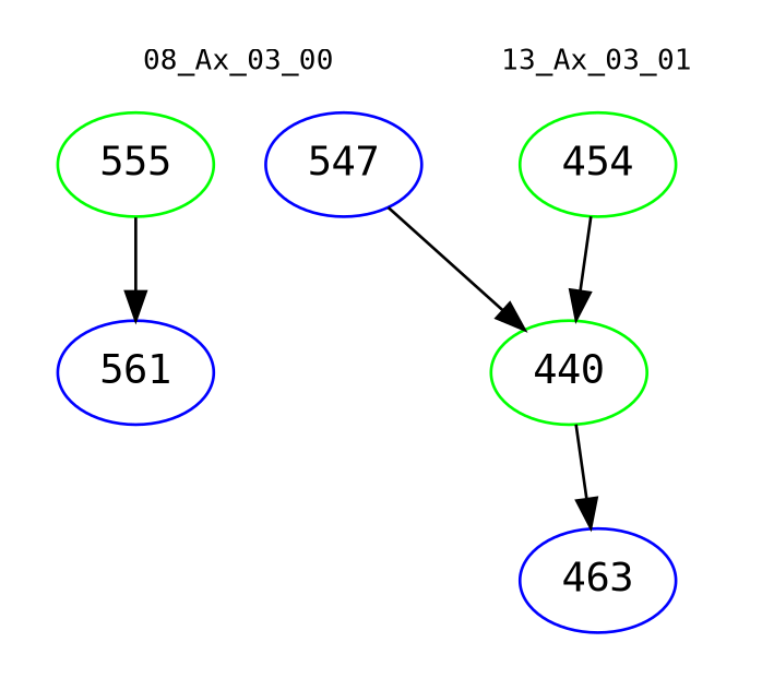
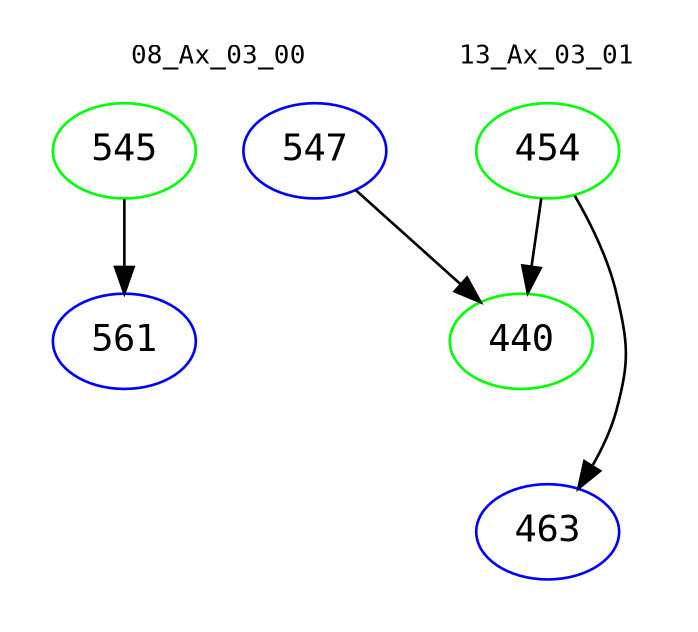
  digraph {
    fontname="DejaVu Sans Mono"
    node [color=blue fontname="DejaVu Sans Mono"]
    edge [color=black fontname="DejaVu Sans Mono"]
    n1 [label=547]
-   n2 [color=green label=555]
+   n2 [color=green label=545]
    n3 [label=561]
    n4 [color=green label=454]
    n5 [color=green label=440]
    n6 [label=463]
    subgraph cluster_1 {
      color=white
      fontsize=10
      label="08_Ax_03_00"
      n1
      n2
      n3
    }
    subgraph cluster_2 {
      color=white
      fontsize=10
      label="13_Ax_03_01"
      n4
      n5
      n6
    }
    n1 -> n5
    n2 -> n3
    n4 -> n5
-   n5 -> n6
+   n4 -> n6
  }
